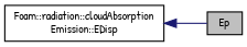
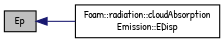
  digraph {
    rankdir=LR
    fontname="Patrick Hand"
    node [color=black fontname="Patrick Hand" fontsize=10 shape=record]
    n1 [fillcolor=grey75 fontcolor=black height=0.2 label=Ep style=filled width=0.4]
    n2 [height=0.2 label="Foam::radiation::cloudAbsorption\lEmission::EDisp" width=0.4]
-   n2 -> n1 [color=midnightblue dir=back fontname="Patrick Hand" fontsize=10 labelfontname=Helvetica labelfontsize=10 style=solid]
+   n1 -> n2 [color=midnightblue dir=back fontname="Patrick Hand" fontsize=10 labelfontname=Helvetica labelfontsize=10 style=solid]
  }
